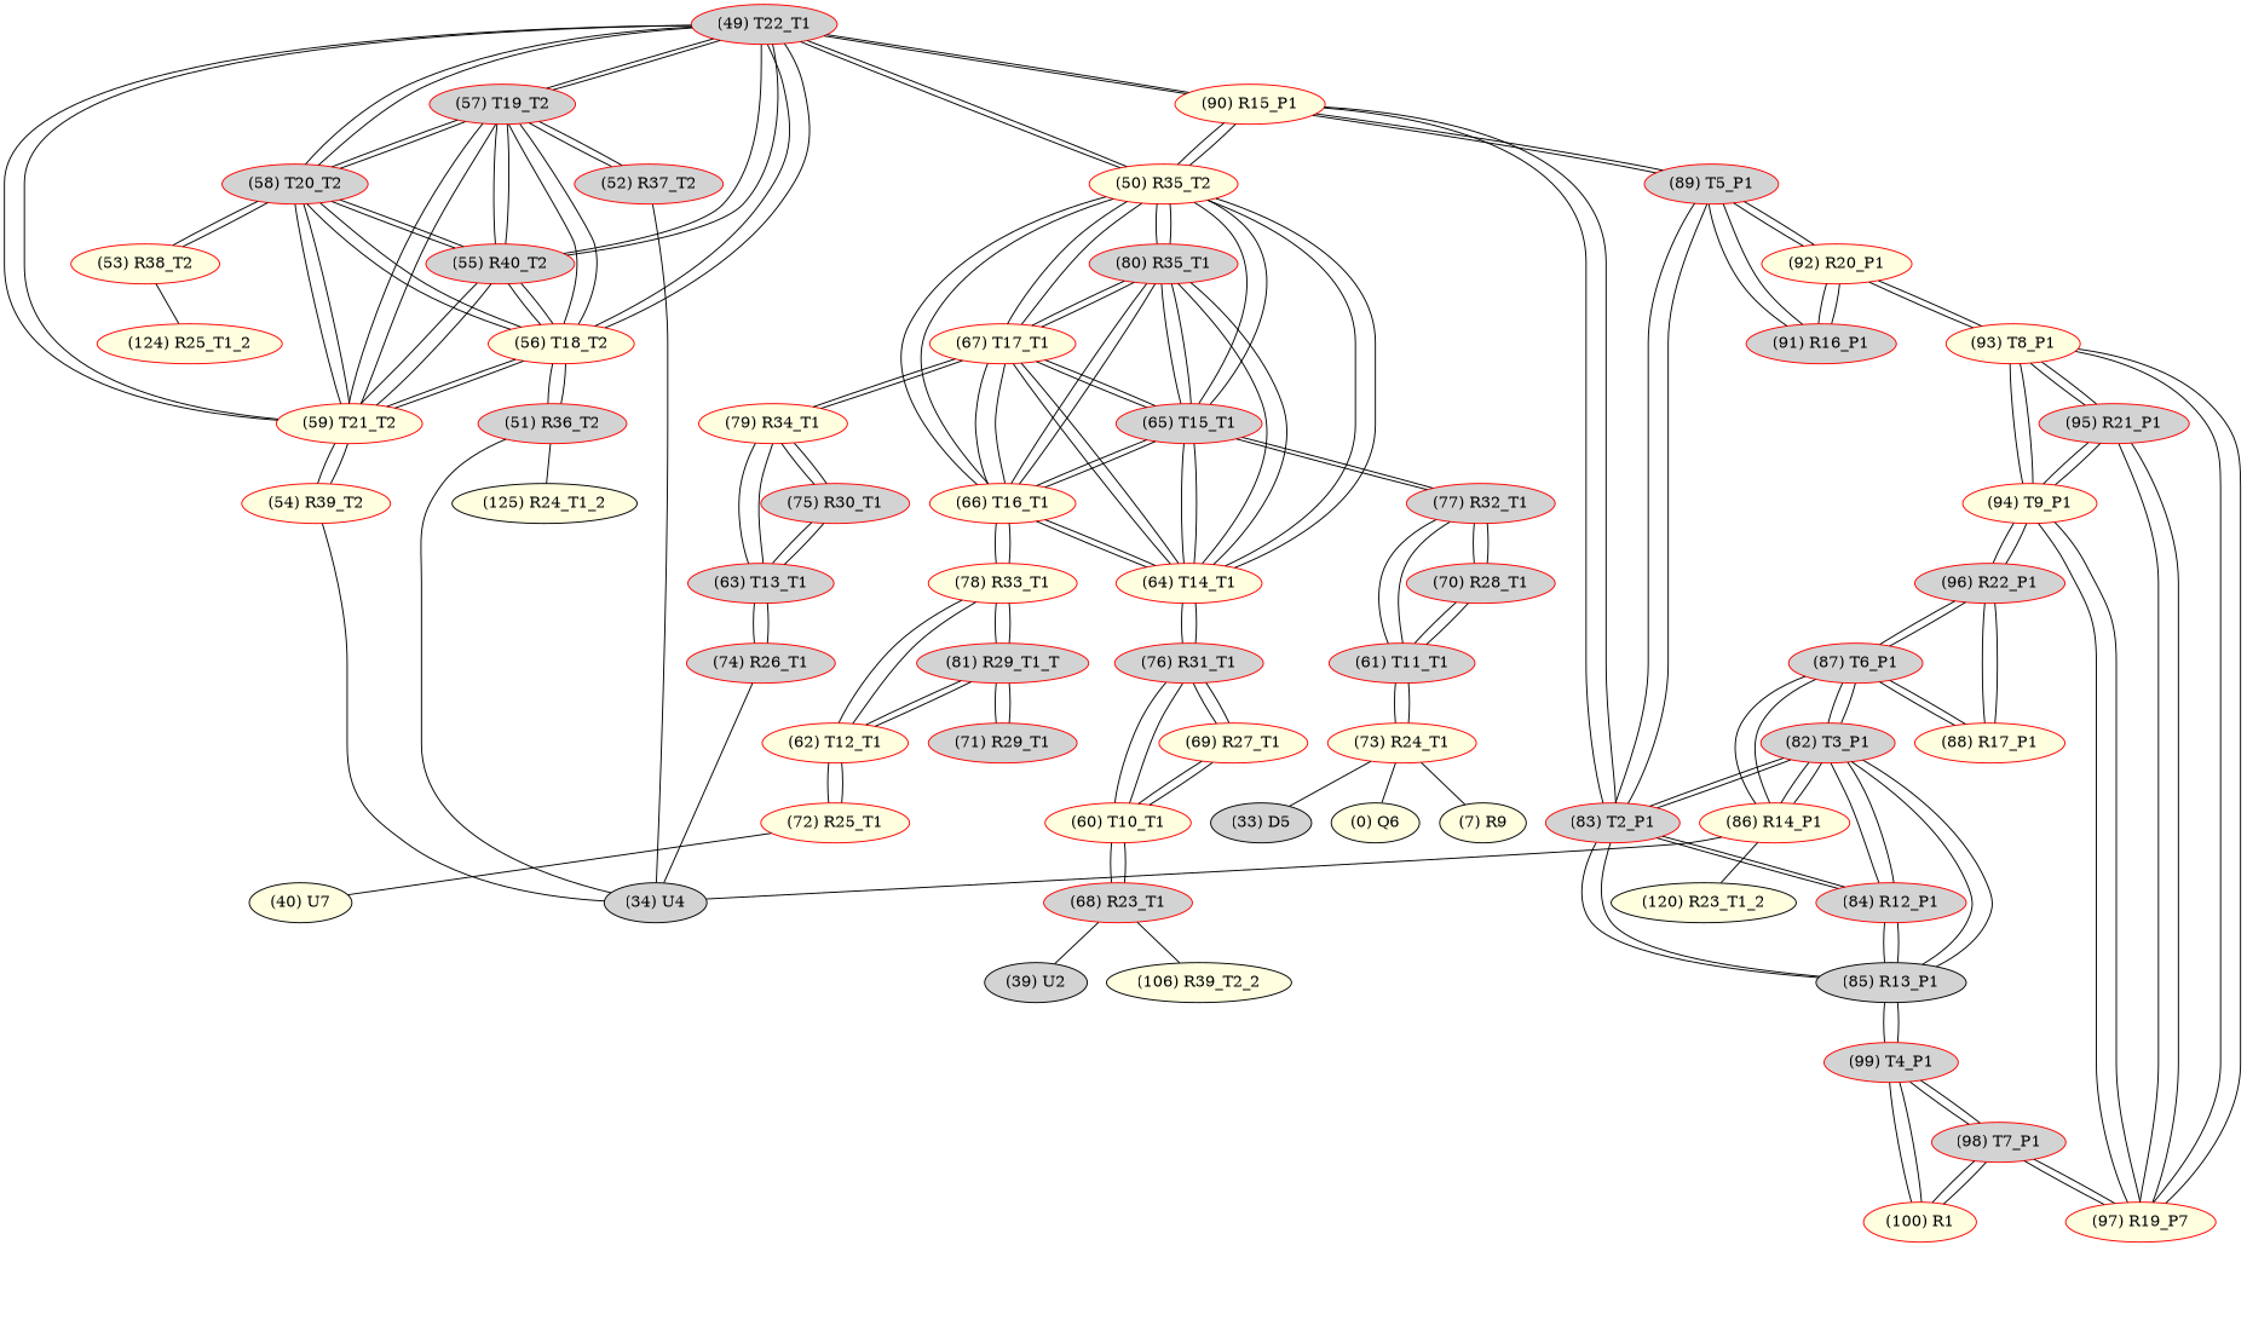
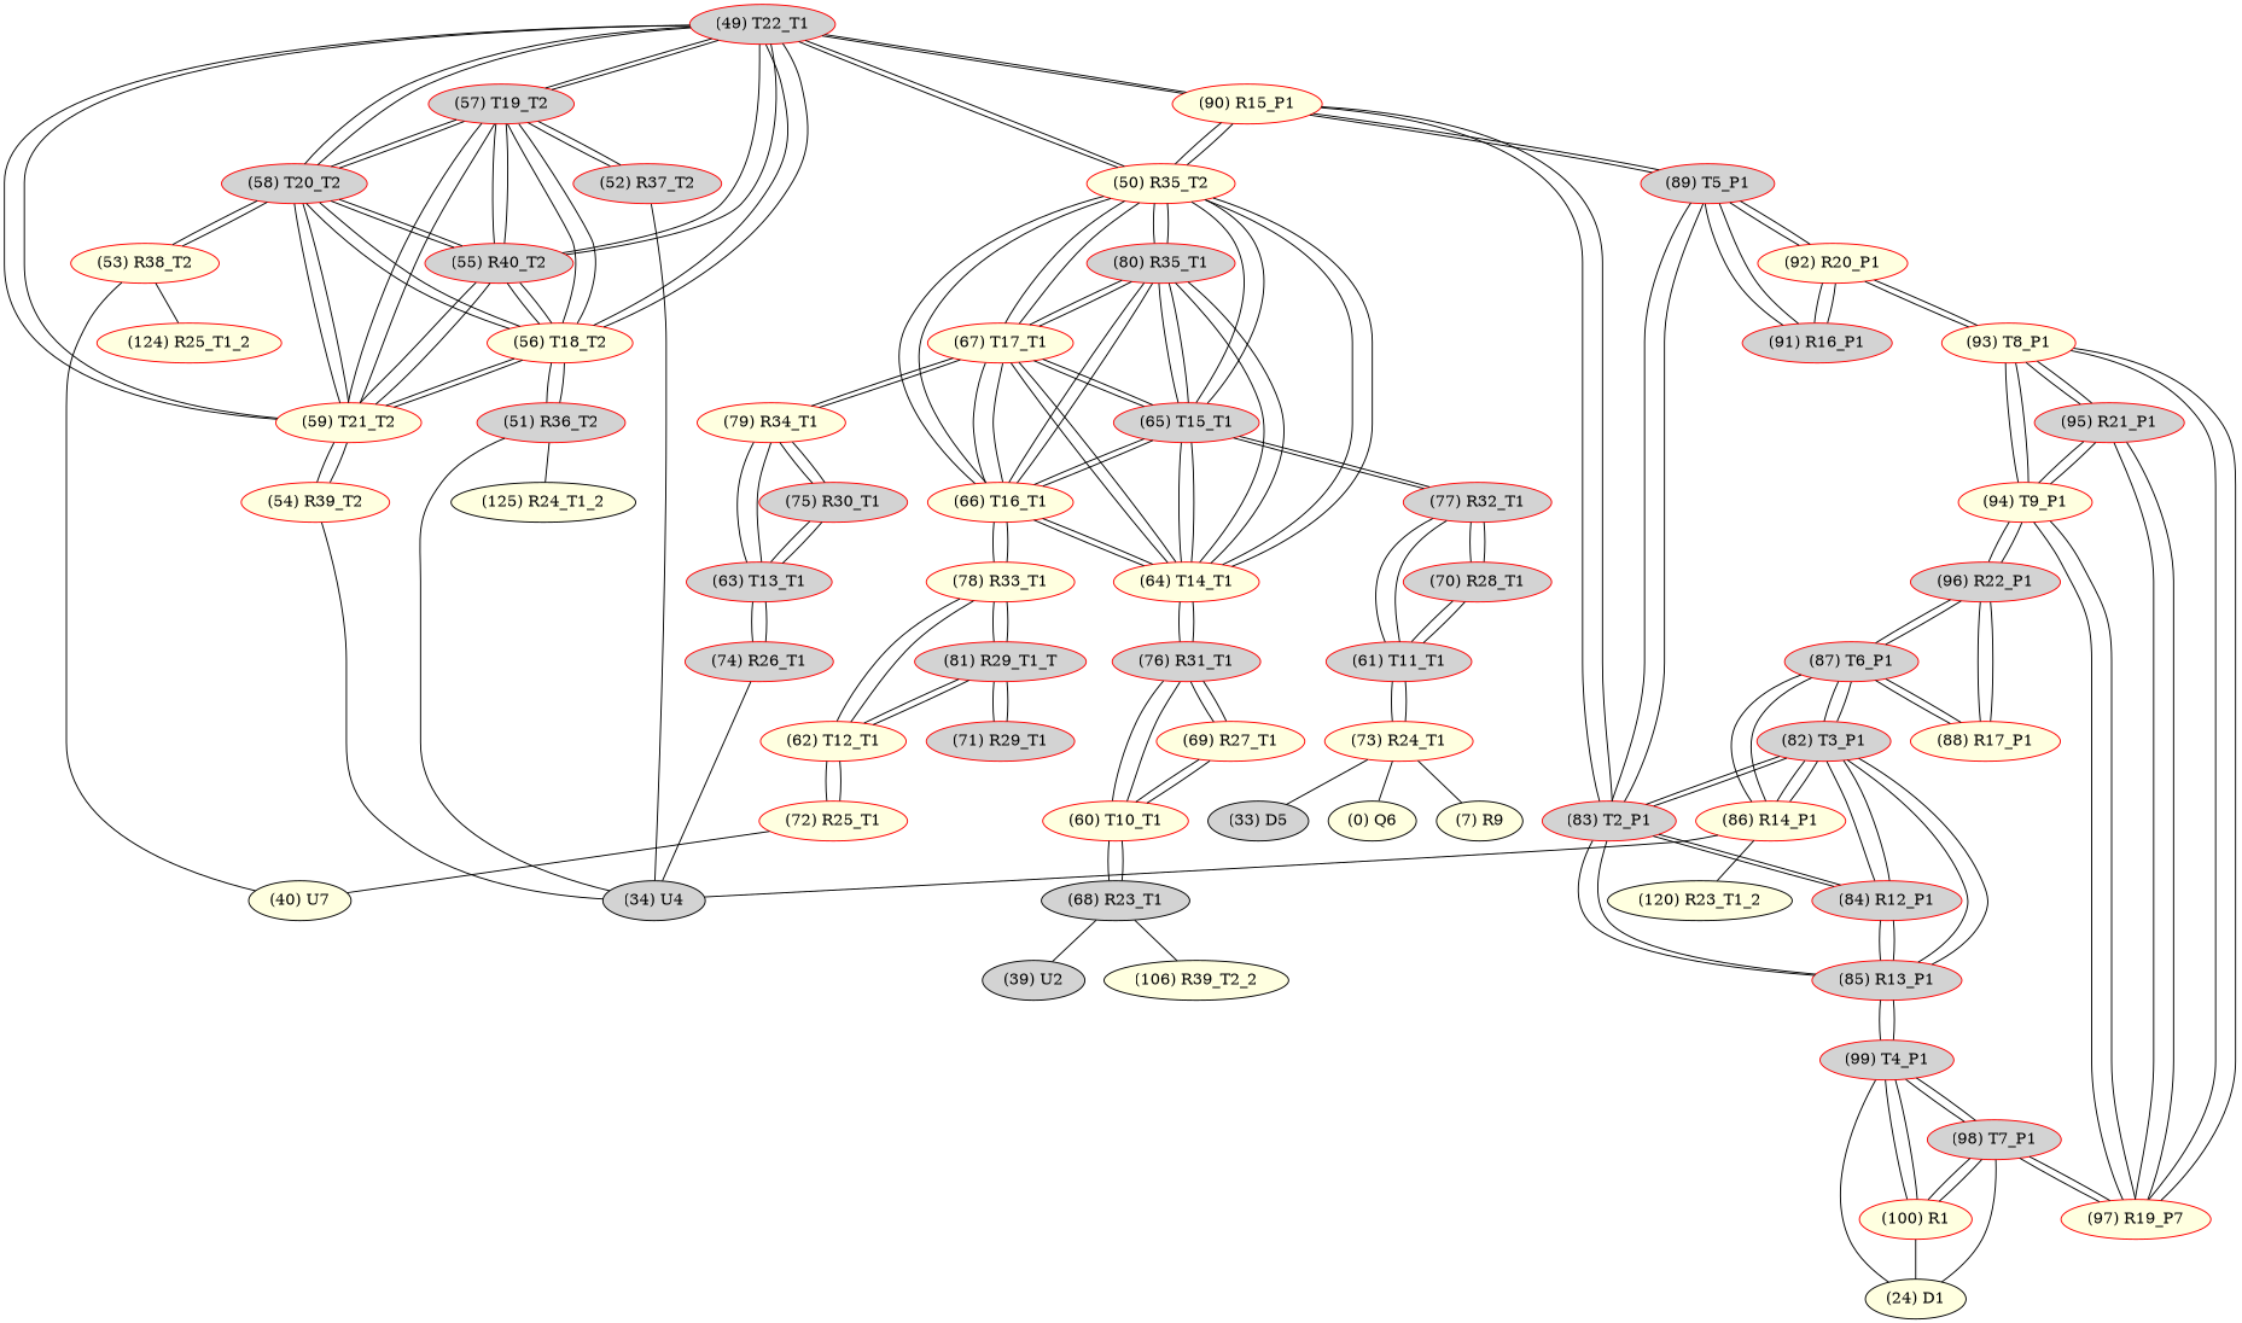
  graph {
    node [color=red fillcolor=lightgrey style=filled]
    n1 [label="(49) T22_T1"]
    n2 [label="(57) T19_T2"]
    n3 [label="(58) T20_T2"]
    n4 [fillcolor=lightyellow label="(59) T21_T2"]
    n5 [fillcolor=lightyellow label="(56) T18_T2"]
    n6 [label="(55) R40_T2"]
    n7 [fillcolor=lightyellow label="(90) R15_P1"]
    n8 [fillcolor=lightyellow label="(50) R35_T2"]
    n9 [label="(52) R37_T2"]
    n10 [fillcolor=lightyellow label="(53) R38_T2"]
    n11 [fillcolor=lightyellow label="(54) R39_T2"]
    n12 [label="(51) R36_T2"]
    n13 [label="(83) T2_P1"]
    n14 [label="(89) T5_P1"]
    n15 [label="(65) T15_T1"]
    n16 [fillcolor=lightyellow label="(66) T16_T1"]
    n17 [fillcolor=lightyellow label="(64) T14_T1"]
    n18 [fillcolor=lightyellow label="(67) T17_T1"]
    n19 [label="(80) R35_T1"]
    n20 [label="(34) U4" color=""]
    n21 [fillcolor=lightyellow label="(40) U7" color=""]
    n22 [fillcolor=lightyellow label="(124) R25_T1_2"]
    n23 [fillcolor=lightyellow label="(125) R24_T1_2" color=""]
    n24 [label="(82) T3_P1"]
-   n25 [color=black label="(85) R13_P1"]
+   n25 [label="(85) R13_P1"]
    n26 [label="(84) R12_P1"]
    n27 [label="(91) R16_P1"]
    n28 [fillcolor=lightyellow label="(92) R20_P1"]
    n29 [label="(77) R32_T1"]
    n30 [fillcolor=lightyellow label="(78) R33_T1"]
    n31 [label="(76) R31_T1"]
    n32 [fillcolor=lightyellow label="(79) R34_T1"]
    n33 [label="(61) T11_T1"]
    n34 [label="(70) R28_T1"]
    n35 [fillcolor=lightyellow label="(62) T12_T1"]
    n36 [label="(81) R29_T1_T"]
    n37 [fillcolor=lightyellow label="(60) T10_T1"]
    n38 [fillcolor=lightyellow label="(69) R27_T1"]
    n39 [label="(63) T13_T1"]
    n40 [label="(75) R30_T1"]
-   n41 [label="(68) R23_T1"]
+   n41 [color=black label="(68) R23_T1"]
    n42 [label="(39) U2" color=""]
    n43 [fillcolor=lightyellow label="(106) R39_T2_2" color=""]
    n44 [fillcolor=lightyellow label="(73) R24_T1"]
    n45 [fillcolor=lightyellow label="(0) Q6" color=""]
    n46 [fillcolor=lightyellow label="(7) R9" color=""]
    n47 [label="(33) D5" color=""]
    n48 [fillcolor=lightyellow label="(72) R25_T1"]
    n49 [label="(71) R29_T1"]
    n50 [label="(74) R26_T1"]
    n51 [fillcolor=lightyellow label="(86) R14_P1"]
    n52 [label="(87) T6_P1"]
    n53 [fillcolor=lightyellow label="(120) R23_T1_2" color=""]
    n54 [label="(96) R22_P1"]
    n55 [fillcolor=lightyellow label="(88) R17_P1"]
    n56 [label="(99) T4_P1"]
    n57 [fillcolor=lightyellow label="(94) T9_P1"]
    n58 [label="(98) T7_P1"]
    n59 [fillcolor=lightyellow label="(100) R1"]
+   n60 [fillcolor=lightyellow label="(24) D1" color=""]
    n61 [fillcolor=lightyellow label="(93) T8_P1"]
    n62 [fillcolor=lightyellow label="(97) R19_P7"]
    n63 [label="(95) R21_P1"]
    n1 -- n2
    n1 -- n3
    n1 -- n4
    n1 -- n5
    n1 -- n6
    n1 -- n7
    n1 -- n8
    n2 -- n1
    n2 -- n3
    n2 -- n4
    n2 -- n5
    n2 -- n6
    n2 -- n9
    n3 -- n1
    n3 -- n2
    n3 -- n4
    n3 -- n5
    n3 -- n6
    n3 -- n10
    n4 -- n1
    n4 -- n2
    n4 -- n3
    n4 -- n5
    n4 -- n6
    n4 -- n11
    n5 -- n1
    n5 -- n2
    n5 -- n3
    n5 -- n4
    n5 -- n6
    n5 -- n12
    n6 -- n1
    n6 -- n2
    n6 -- n3
    n6 -- n4
    n6 -- n5
    n7 -- n1
    n7 -- n8
    n7 -- n13
    n7 -- n14
    n8 -- n1
    n8 -- n7
    n8 -- n15
    n8 -- n16
    n8 -- n17
    n8 -- n18
    n8 -- n19
    n9 -- n2
    n9 -- n20
    n10 -- n3
+   n10 -- n21
    n10 -- n22
    n11 -- n4
    n11 -- n20
    n12 -- n5
    n12 -- n20
    n12 -- n23
    n13 -- n7
    n13 -- n14
    n13 -- n24
    n13 -- n25
    n13 -- n26
    n14 -- n7
    n14 -- n13
    n14 -- n27
    n14 -- n28
    n15 -- n8
    n15 -- n16
    n15 -- n17
    n15 -- n18
    n15 -- n19
    n15 -- n29
    n16 -- n8
    n16 -- n15
    n16 -- n17
    n16 -- n18
    n16 -- n19
    n16 -- n30
    n17 -- n8
    n17 -- n15
    n17 -- n16
    n17 -- n18
    n17 -- n19
    n17 -- n31
    n18 -- n8
    n18 -- n15
    n18 -- n16
    n18 -- n17
    n18 -- n19
    n18 -- n32
    n19 -- n8
    n19 -- n15
    n19 -- n16
    n19 -- n17
    n19 -- n18
    n24 -- n13
    n24 -- n25
    n24 -- n26
    n24 -- n51
    n24 -- n52
    n25 -- n13
    n25 -- n24
    n25 -- n26
    n25 -- n56
    n26 -- n13
    n26 -- n24
    n26 -- n25
    n27 -- n14
    n27 -- n28
    n28 -- n14
    n28 -- n27
    n28 -- n61
    n29 -- n15
    n29 -- n33
    n29 -- n34
    n30 -- n16
    n30 -- n35
    n30 -- n36
    n31 -- n17
    n31 -- n37
    n31 -- n38
    n32 -- n18
    n32 -- n39
    n32 -- n40
    n33 -- n29
    n33 -- n34
    n33 -- n44
    n34 -- n29
    n34 -- n33
    n35 -- n30
    n35 -- n36
    n35 -- n48
    n36 -- n30
    n36 -- n35
    n36 -- n49
    n37 -- n31
    n37 -- n38
    n37 -- n41
    n38 -- n31
    n38 -- n37
    n39 -- n32
    n39 -- n40
    n39 -- n50
    n40 -- n32
    n40 -- n39
    n41 -- n37
    n41 -- n42
    n41 -- n43
    n44 -- n33
    n44 -- n45
    n44 -- n46
    n44 -- n47
    n48 -- n21
    n48 -- n35
    n49 -- n36
    n50 -- n20
    n50 -- n39
    n51 -- n20
    n51 -- n24
    n51 -- n52
    n51 -- n53
    n52 -- n24
    n52 -- n51
    n52 -- n54
    n52 -- n55
    n54 -- n52
    n54 -- n55
    n54 -- n57
    n55 -- n52
    n55 -- n54
    n56 -- n25
    n56 -- n58
    n56 -- n59
+   n56 -- n60
    n57 -- n54
    n57 -- n61
    n57 -- n62
    n57 -- n63
    n58 -- n56
    n58 -- n59
+   n58 -- n60
    n58 -- n62
    n59 -- n56
    n59 -- n58
+   n59 -- n60
    n61 -- n28
    n61 -- n57
    n61 -- n62
    n61 -- n63
    n62 -- n57
    n62 -- n58
    n62 -- n61
    n62 -- n63
    n63 -- n57
    n63 -- n61
    n63 -- n62
  }
